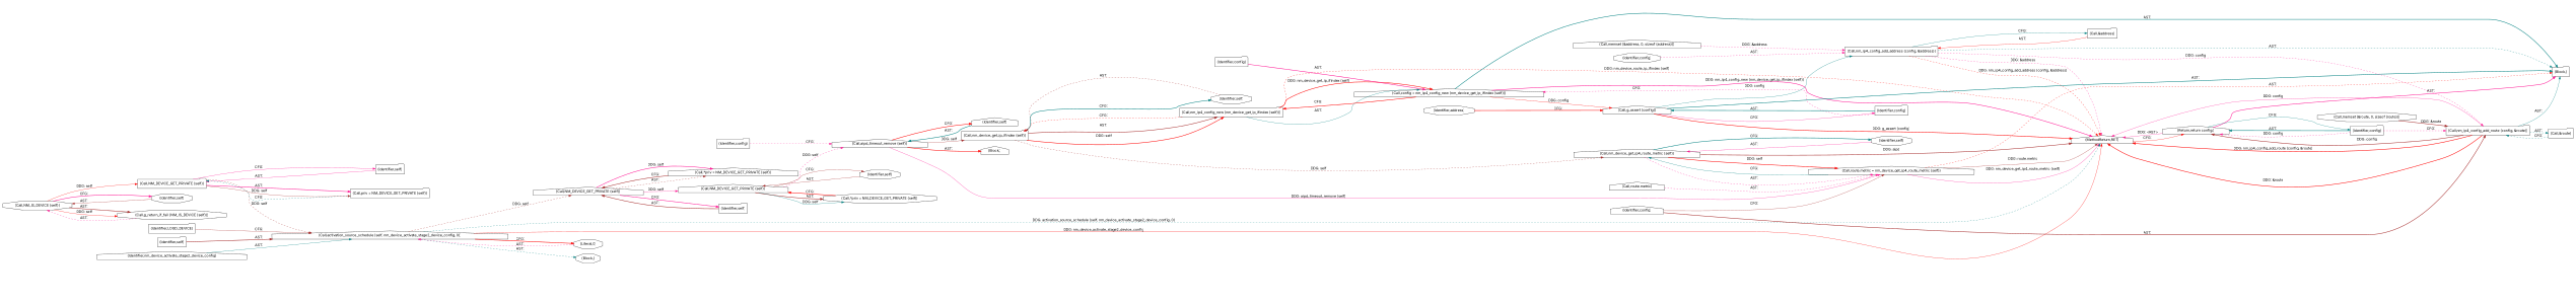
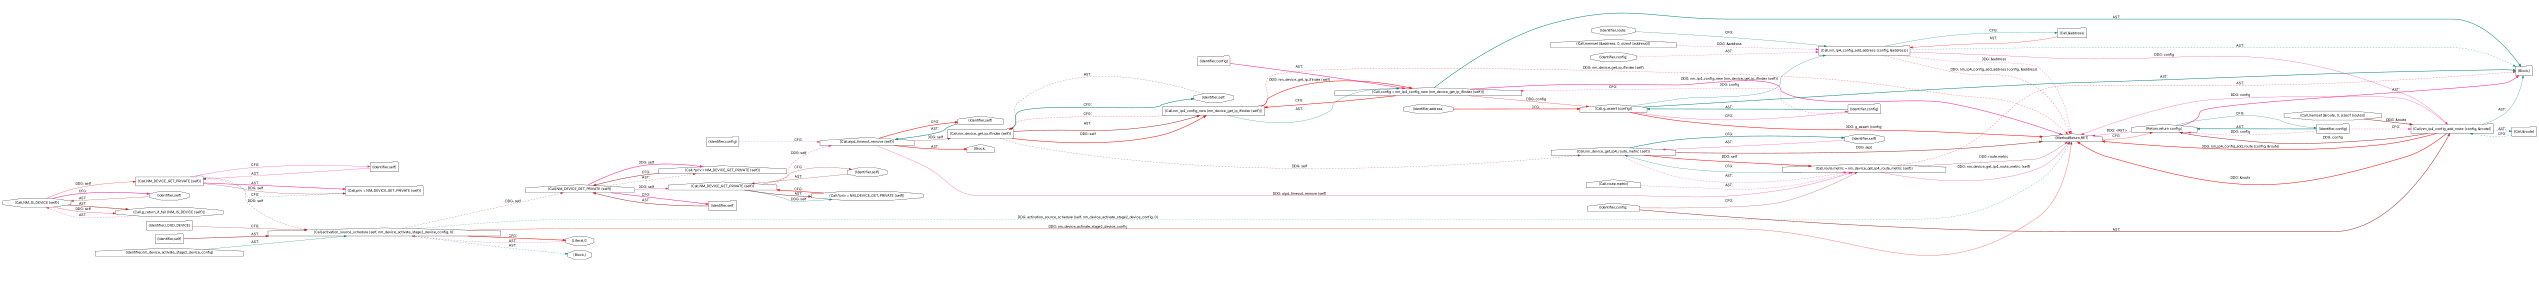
  digraph {
    fontname=Inter
    rankdir=LR
    node [fontname=Inter shape=house]
    edge [color=deeppink fontname=Inter style=bold]
    n1 [label="(Call,aipd_timeout_remove (self))"]
    n2 [label="(Call,nm_device_get_ip_ifindex (self))" shape=folder]
    n3 [label="(Identifier,self)"]
    n4 [label="(Block,)"]
    n5 [label="(Call,route.metric = nm_device_get_ip4_route_metric (self))"]
    n6 [label="(Call,nm_ip4_config_new (nm_device_get_ip_ifindex (self)))" shape=folder]
    n7 [label="(Call,nm_device_get_ip4_route_metric (self))"]
    n8 [label="(Identifier,self)" shape=octagon]
    n9 [label="(MethodReturn,RET)"]
    n10 [label="(Return,return config;)"]
    n11 [label="(Call,NM_DEVICE_GET_PRIVATE (self))"]
    n12 [label="(Identifier,self)" shape=octagon]
    n13 [label="(Call,*priv = NM_DEVICE_GET_PRIVATE (self))" shape=octagon]
    n14 [label="(Call,NM_DEVICE_GET_PRIVATE (self))"]
    n15 [label="(Identifier,self)" shape=folder]
    n16 [label="(Call,*priv = NM_DEVICE_GET_PRIVATE (self))"]
    n17 [label="(Call,activation_source_schedule (self, nm_device_activate_stage2_device_config, 0))"]
    n18 [label="(Literal,0)" shape=octagon]
    n19 [label="(Block,)" shape=octagon]
    n20 [label="(Call,NM_DEVICE_GET_PRIVATE (self))" shape=folder]
    n21 [label="(Identifier,self)" shape=folder]
    n22 [label="(Call,priv = NM_DEVICE_GET_PRIVATE (self))" shape=folder]
    n23 [label="(Call,NM_IS_DEVICE (self))" shape=octagon]
    n24 [label="(Identifier,self)" shape=octagon]
    n25 [label="(Call,g_return_if_fail (NM_IS_DEVICE (self)))" shape=octagon]
    n26 [label="(Call,config = nm_ip4_config_new (nm_device_get_ip_ifindex (self)))"]
    n27 [label="(Identifier,self)" shape=octagon]
    n28 [label="(Call,g_assert (config))"]
    n29 [label="(Block,)" shape=folder]
    n30 [label="(Call,nm_ip4_config_add_address (config, &address))" shape=folder]
    n31 [label="(Identifier,config)" shape=folder]
    n32 [label="(Call,nm_ip4_config_add_route (config, &route))" shape=folder]
    n33 [label="(Call,&address)" shape=folder]
    n34 [label="(Call,&route)" shape=folder]
    n35 [label="(Identifier,config)" shape=folder]
    n36 [label="(Identifier,address)" shape=octagon]
    n37 [label="(Identifier,LOGD_DEVICE)" shape=folder]
+   n38 [label="(Identifier,route)" shape=octagon]
    n39 [label="(Call,memset (&route, 0, sizeof (route)))" shape=octagon]
    n40 [label="(Identifier,config)" shape=folder]
    n41 [label="(Call,memset (&address, 0, sizeof (address)))"]
    n42 [label="(Identifier,config)" shape=folder]
    n43 [label="(Identifier,self)" shape=folder]
    n44 [label="(Identifier,config)"]
    n45 [label="(Identifier,config)" shape=octagon]
    n46 [label="(Call,route.metric)"]
    n47 [label="(Identifier,nm_device_activate_stage2_device_config)"]
    n1 -> n2 [color=brown label="DDG: self" style=solid]
    n1 -> n3 [color=red label="CFG: "]
    n1 -> n4 [color=red label="AST: "]
    n1 -> n5 [label="DDG: aipd_timeout_remove (self)" style=solid]
    n2 -> n6 [color=brown label="AST: "]
    n2 -> n6 [color=red label="DDG: self"]
    n2 -> n7 [color=brown label="DDG: self" style=dashed]
    n2 -> n8 [color=teal label="CFG: "]
    n3 -> n1 [color=teal label="AST: "]
    n5 -> n7 [color=teal label="CFG: " style=solid]
    n5 -> n9 [color=brown label="DDG: route.metric" style=solid]
    n5 -> n9 [label="DDG: nm_device_get_ip4_route_metric (self)" style=solid]
    n5 -> n29 [color=red label="AST: " style=dashed]
    n6 -> n2 [color=red label="CFG: " style=dashed]
-   n6 -> n9 [color=red label="DDG: nm_device_route_ip_ifindex (self)" style=dashed]
+   n6 -> n9 [color=red label="DDG: nm_device_get_ip_ifindex (self)" style=dashed]
    n6 -> n26 [color=teal label="AST: " style=solid]
    n6 -> n26 [color=red label="DDG: nm_device_get_ip_ifindex (self)"]
    n7 -> n5 [label="AST: " style=dashed]
    n7 -> n5 [color=red label="DDG: self"]
    n7 -> n9 [color=brown label="DDG: aipd"]
    n7 -> n27 [color=teal label="CFG: "]
    n8 -> n2 [color=brown label="AST: " style=dashed]
    n9 -> n10 [color=red label="CFG: " style=solid]
    n10 -> n9 [label="DDG: <RET>" style=solid]
    n10 -> n29 [label="AST: "]
    n10 -> n35 [color=teal label="CFG: " style=solid]
    n11 -> n1 [label="DDG: self" style=dashed]
    n11 -> n12 [color=brown label="CFG: " style=solid]
    n11 -> n13 [color=brown label="AST: "]
    n11 -> n13 [color=teal label="DDG: self" style=solid]
    n12 -> n11 [color=brown label="AST: " style=solid]
    n13 -> n11 [color=red label="CFG: "]
    n14 -> n11 [label="DDG: self" style=solid]
    n14 -> n15 [label="CFG: "]
    n14 -> n16 [color=brown label="AST: " style=dashed]
    n14 -> n16 [label="DDG: self"]
    n15 -> n14 [color=brown label="AST: "]
    n16 -> n14 [color=brown label="CFG: "]
    n17 -> n9 [color=teal label="DDG: activation_source_schedule (self, nm_device_activate_stage2_device_config, 0)" style=dashed]
    n17 -> n9 [color=red label="DDG: nm_device_activate_stage2_device_config" style=solid]
    n17 -> n14 [color=brown label="DDG: self" style=dashed]
    n17 -> n18 [color=red label="CFG: "]
    n17 -> n19 [color=teal label="AST: " style=dashed]
    n18 -> n17 [label="AST: " style=dashed]
    n20 -> n17 [color=brown label="DDG: self" style=dashed]
    n20 -> n21 [label="CFG: " style=solid]
    n20 -> n22 [label="AST: "]
    n20 -> n22 [color=brown label="DDG: self" style=solid]
    n21 -> n20 [label="AST: " style=solid]
    n22 -> n20 [color=teal label="CFG: " style=dashed]
    n23 -> n20 [color=red label="DDG: self" style=solid]
    n23 -> n24 [label="CFG: "]
    n23 -> n25 [color=brown label="AST: "]
    n23 -> n25 [color=red label="DDG: self" style=solid]
    n24 -> n23 [color=brown label="AST: " style=solid]
    n25 -> n23 [label="AST: " style=dashed]
    n26 -> n6 [color=red label="CFG: "]
    n26 -> n9 [label="DDG: nm_ip4_config_new (nm_device_get_ip_ifindex (self))"]
    n26 -> n28 [color=red label="DDG: config" style=solid]
    n26 -> n29 [color=teal label="AST: "]
    n27 -> n7 [label="AST: " style=solid]
    n28 -> n9 [color=red label="DDG: g_assert (config)"]
    n28 -> n29 [color=teal label="AST: "]
    n28 -> n30 [color=teal label="DDG: config" style=solid]
    n28 -> n31 [label="CFG: " style=solid]
    n30 -> n9 [label="DDG: &address" style=dashed]
    n30 -> n9 [color=red label="DDG: nm_ip4_config_add_address (config, &address)" style=dashed]
    n30 -> n29 [color=teal label="AST: " style=dashed]
-   n30 -> n32 [label="DDG: config" style=dashed]
+   n30 -> n32 [label="DDG: config" style=solid]
    n30 -> n33 [color=teal label="CFG: " style=solid]
    n31 -> n26 [label="CFG: " style=dashed]
    n31 -> n28 [color=teal label="AST: "]
    n32 -> n9 [color=red label="DDG: &route"]
    n32 -> n9 [color=red label="DDG: nm_ip4_config_add_route (config, &route)"]
    n32 -> n9 [label="DDG: config" style=solid]
    n32 -> n10 [color=brown label="DDG: config"]
    n32 -> n29 [color=teal label="AST: " style=solid]
    n32 -> n34 [color=teal label="AST: " style=dashed]
    n33 -> n30 [color=red label="AST: " style=solid]
    n34 -> n32 [color=teal label="CFG: " style=dashed]
    n35 -> n10 [color=teal label="AST: "]
    n35 -> n10 [label="DDG: config" style=dashed]
    n35 -> n32 [label="CFG: " style=dashed]
    n36 -> n28 [color=red label="CFG: "]
    n37 -> n17 [color=brown label="CFG: " style=solid]
+   n38 -> n30 [color=teal label="CFG: " style=solid]
    n39 -> n32 [color=brown label="DDG: &route"]
    n40 -> n26 [label="AST: "]
    n41 -> n30 [label="DDG: &address" style=dashed]
    n42 -> n1 [label="CFG: " style=dashed]
    n43 -> n17 [color=brown label="AST: "]
    n44 -> n5 [color=brown label="CFG: " style=solid]
    n44 -> n32 [color=brown label="AST: "]
    n45 -> n30 [label="AST: " style=dashed]
    n46 -> n5 [label="AST: " style=dashed]
    n47 -> n17 [color=teal label="AST: " style=solid]
  }
